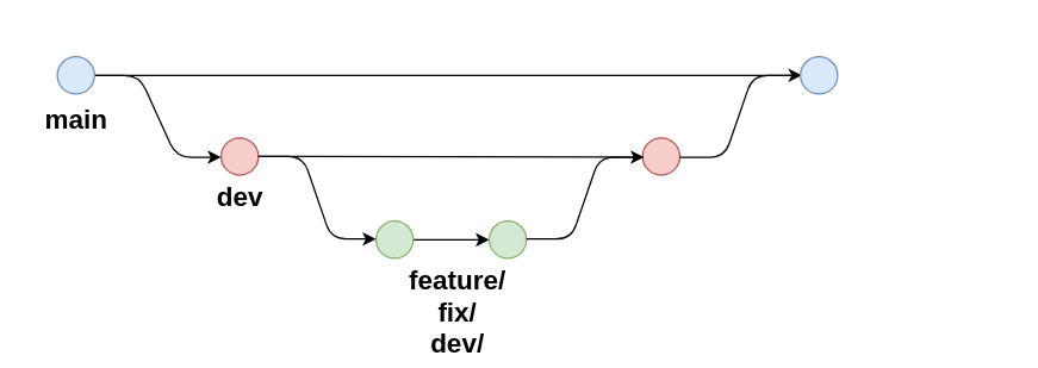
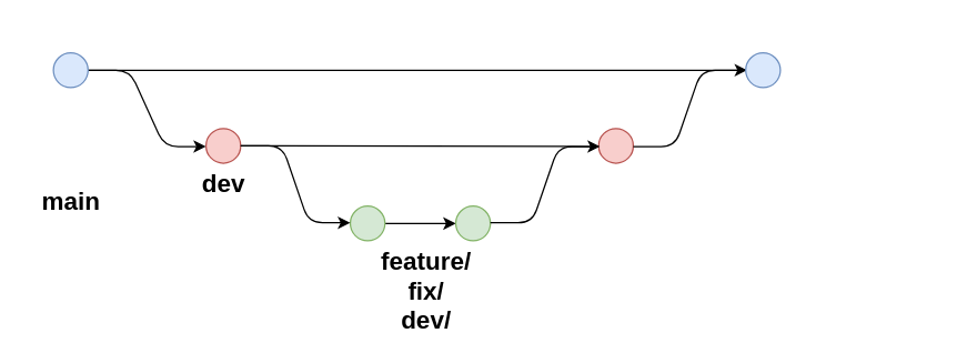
  <mxCell id="0" />
  <mxCell id="1" parent="0" />
- <mxCell id="2" value="main" style="text;html=1;align=center;verticalAlign=middle;whiteSpace=wrap;rounded=0;fontStyle=1;fontSize=18;" vertex="1" parent="1"><mxGeometry x="20.5" y="65" width="60" height="30" as="geometry" /></mxCell>
+ <mxCell id="2" value="main" style="text;html=1;align=center;verticalAlign=middle;whiteSpace=wrap;rounded=0;fontStyle=1;fontSize=18;" vertex="1" parent="1"><mxGeometry x="20.5" y="130" width="60" height="30" as="geometry" /></mxCell>
  <mxCell id="3" value="dev" style="text;html=1;align=center;verticalAlign=middle;whiteSpace=wrap;rounded=0;fontStyle=1;fontSize=18;" vertex="1" parent="1"><mxGeometry x="130.5" y="115" width="60" height="33" as="geometry" /></mxCell>
  <mxCell id="4" value="" style="endArrow=classic;html=1;rounded=1;edgeStyle=entityRelationEdgeStyle;exitX=1;exitY=0.5;exitDx=0;exitDy=0;endFill=1;" edge="1" parent="1" source="7"><mxGeometry width="50" height="50" relative="1" as="geometry"><mxPoint x="238" y="125" as="sourcePoint" /><mxPoint x="148" y="105" as="targetPoint" /><Array as="points"><mxPoint x="288" y="135" /></Array></mxGeometry></mxCell>
  <mxCell id="5" value="feature/&lt;div&gt;fix/&lt;/div&gt;&lt;div&gt;dev/&lt;/div&gt;" style="text;html=1;align=center;verticalAlign=middle;whiteSpace=wrap;rounded=0;fontStyle=1;fontSize=18;" vertex="1" parent="1"><mxGeometry x="277" y="195" width="60" height="30" as="geometry" /></mxCell>
  <mxCell id="6" style="edgeStyle=none;html=1;exitX=1;exitY=0.5;exitDx=0;exitDy=0;" edge="1" parent="1" source="7"><mxGeometry relative="1" as="geometry"><mxPoint x="538" y="50" as="targetPoint" /></mxGeometry></mxCell>
  <mxCell id="7" value="" style="ellipse;whiteSpace=wrap;html=1;aspect=fixed;fillColor=#dae8fc;strokeColor=#6c8ebf;" vertex="1" parent="1"><mxGeometry x="38" y="37.5" width="25" height="25" as="geometry" /></mxCell>
  <mxCell id="8" style="edgeStyle=none;html=1;exitX=1;exitY=0.5;exitDx=0;exitDy=0;entryX=0;entryY=0.5;entryDx=0;entryDy=0;" edge="1" parent="1" source="9" target="10"><mxGeometry relative="1" as="geometry" /></mxCell>
  <mxCell id="9" value="" style="ellipse;whiteSpace=wrap;html=1;aspect=fixed;fillColor=#d5e8d4;strokeColor=#82b366;" vertex="1" parent="1"><mxGeometry x="252" y="148" width="25" height="25" as="geometry" /></mxCell>
  <mxCell id="10" value="" style="ellipse;whiteSpace=wrap;html=1;aspect=fixed;fillColor=#d5e8d4;strokeColor=#82b366;" vertex="1" parent="1"><mxGeometry x="328" y="148" width="25" height="25" as="geometry" /></mxCell>
  <mxCell id="11" value="" style="ellipse;whiteSpace=wrap;html=1;aspect=fixed;fillColor=#f8cecc;strokeColor=#b85450;" vertex="1" parent="1"><mxGeometry x="431" y="92" width="25" height="25" as="geometry" /></mxCell>
  <mxCell id="12" value="" style="ellipse;whiteSpace=wrap;html=1;aspect=fixed;fillColor=#dae8fc;strokeColor=#6c8ebf;" vertex="1" parent="1"><mxGeometry x="537" y="37.5" width="25" height="25" as="geometry" /></mxCell>
  <mxCell id="13" value="" style="ellipse;whiteSpace=wrap;html=1;aspect=fixed;fillColor=#f8cecc;strokeColor=#b85450;" vertex="1" parent="1"><mxGeometry x="148" y="92" width="25" height="25" as="geometry" /></mxCell>
  <mxCell id="14" value="" style="endArrow=classic;html=1;rounded=1;edgeStyle=entityRelationEdgeStyle;endFill=1;exitX=1;exitY=0.5;exitDx=0;exitDy=0;" edge="1" parent="1" source="13"><mxGeometry width="50" height="50" relative="1" as="geometry"><mxPoint x="178" y="105" as="sourcePoint" /><mxPoint x="252" y="160" as="targetPoint" /><Array as="points"><mxPoint x="392" y="190" /></Array></mxGeometry></mxCell>
  <mxCell id="15" value="" style="endArrow=classic;html=1;rounded=1;edgeStyle=entityRelationEdgeStyle;endFill=1;exitX=1;exitY=0.5;exitDx=0;exitDy=0;" edge="1" parent="1"><mxGeometry width="50" height="50" relative="1" as="geometry"><mxPoint x="353" y="160" as="sourcePoint" /><mxPoint x="432" y="105" as="targetPoint" /><Array as="points"><mxPoint x="572" y="75" /></Array></mxGeometry></mxCell>
  <mxCell id="16" value="" style="endArrow=none;html=1;rounded=1;edgeStyle=entityRelationEdgeStyle;endFill=0;exitX=1;exitY=0.5;exitDx=0;exitDy=0;" edge="1" parent="1"><mxGeometry width="50" height="50" relative="1" as="geometry"><mxPoint x="456" y="105" as="sourcePoint" /><mxPoint x="535" y="50" as="targetPoint" /><Array as="points"><mxPoint x="675" y="20" /></Array></mxGeometry></mxCell>
  <mxCell id="17" style="edgeStyle=none;html=1;exitX=1;exitY=0.5;exitDx=0;exitDy=0;endArrow=none;endFill=0;" edge="1" parent="1" source="13"><mxGeometry relative="1" as="geometry"><mxPoint x="428" y="105" as="targetPoint" /><mxPoint x="63" y="105" as="sourcePoint" /></mxGeometry></mxCell>
